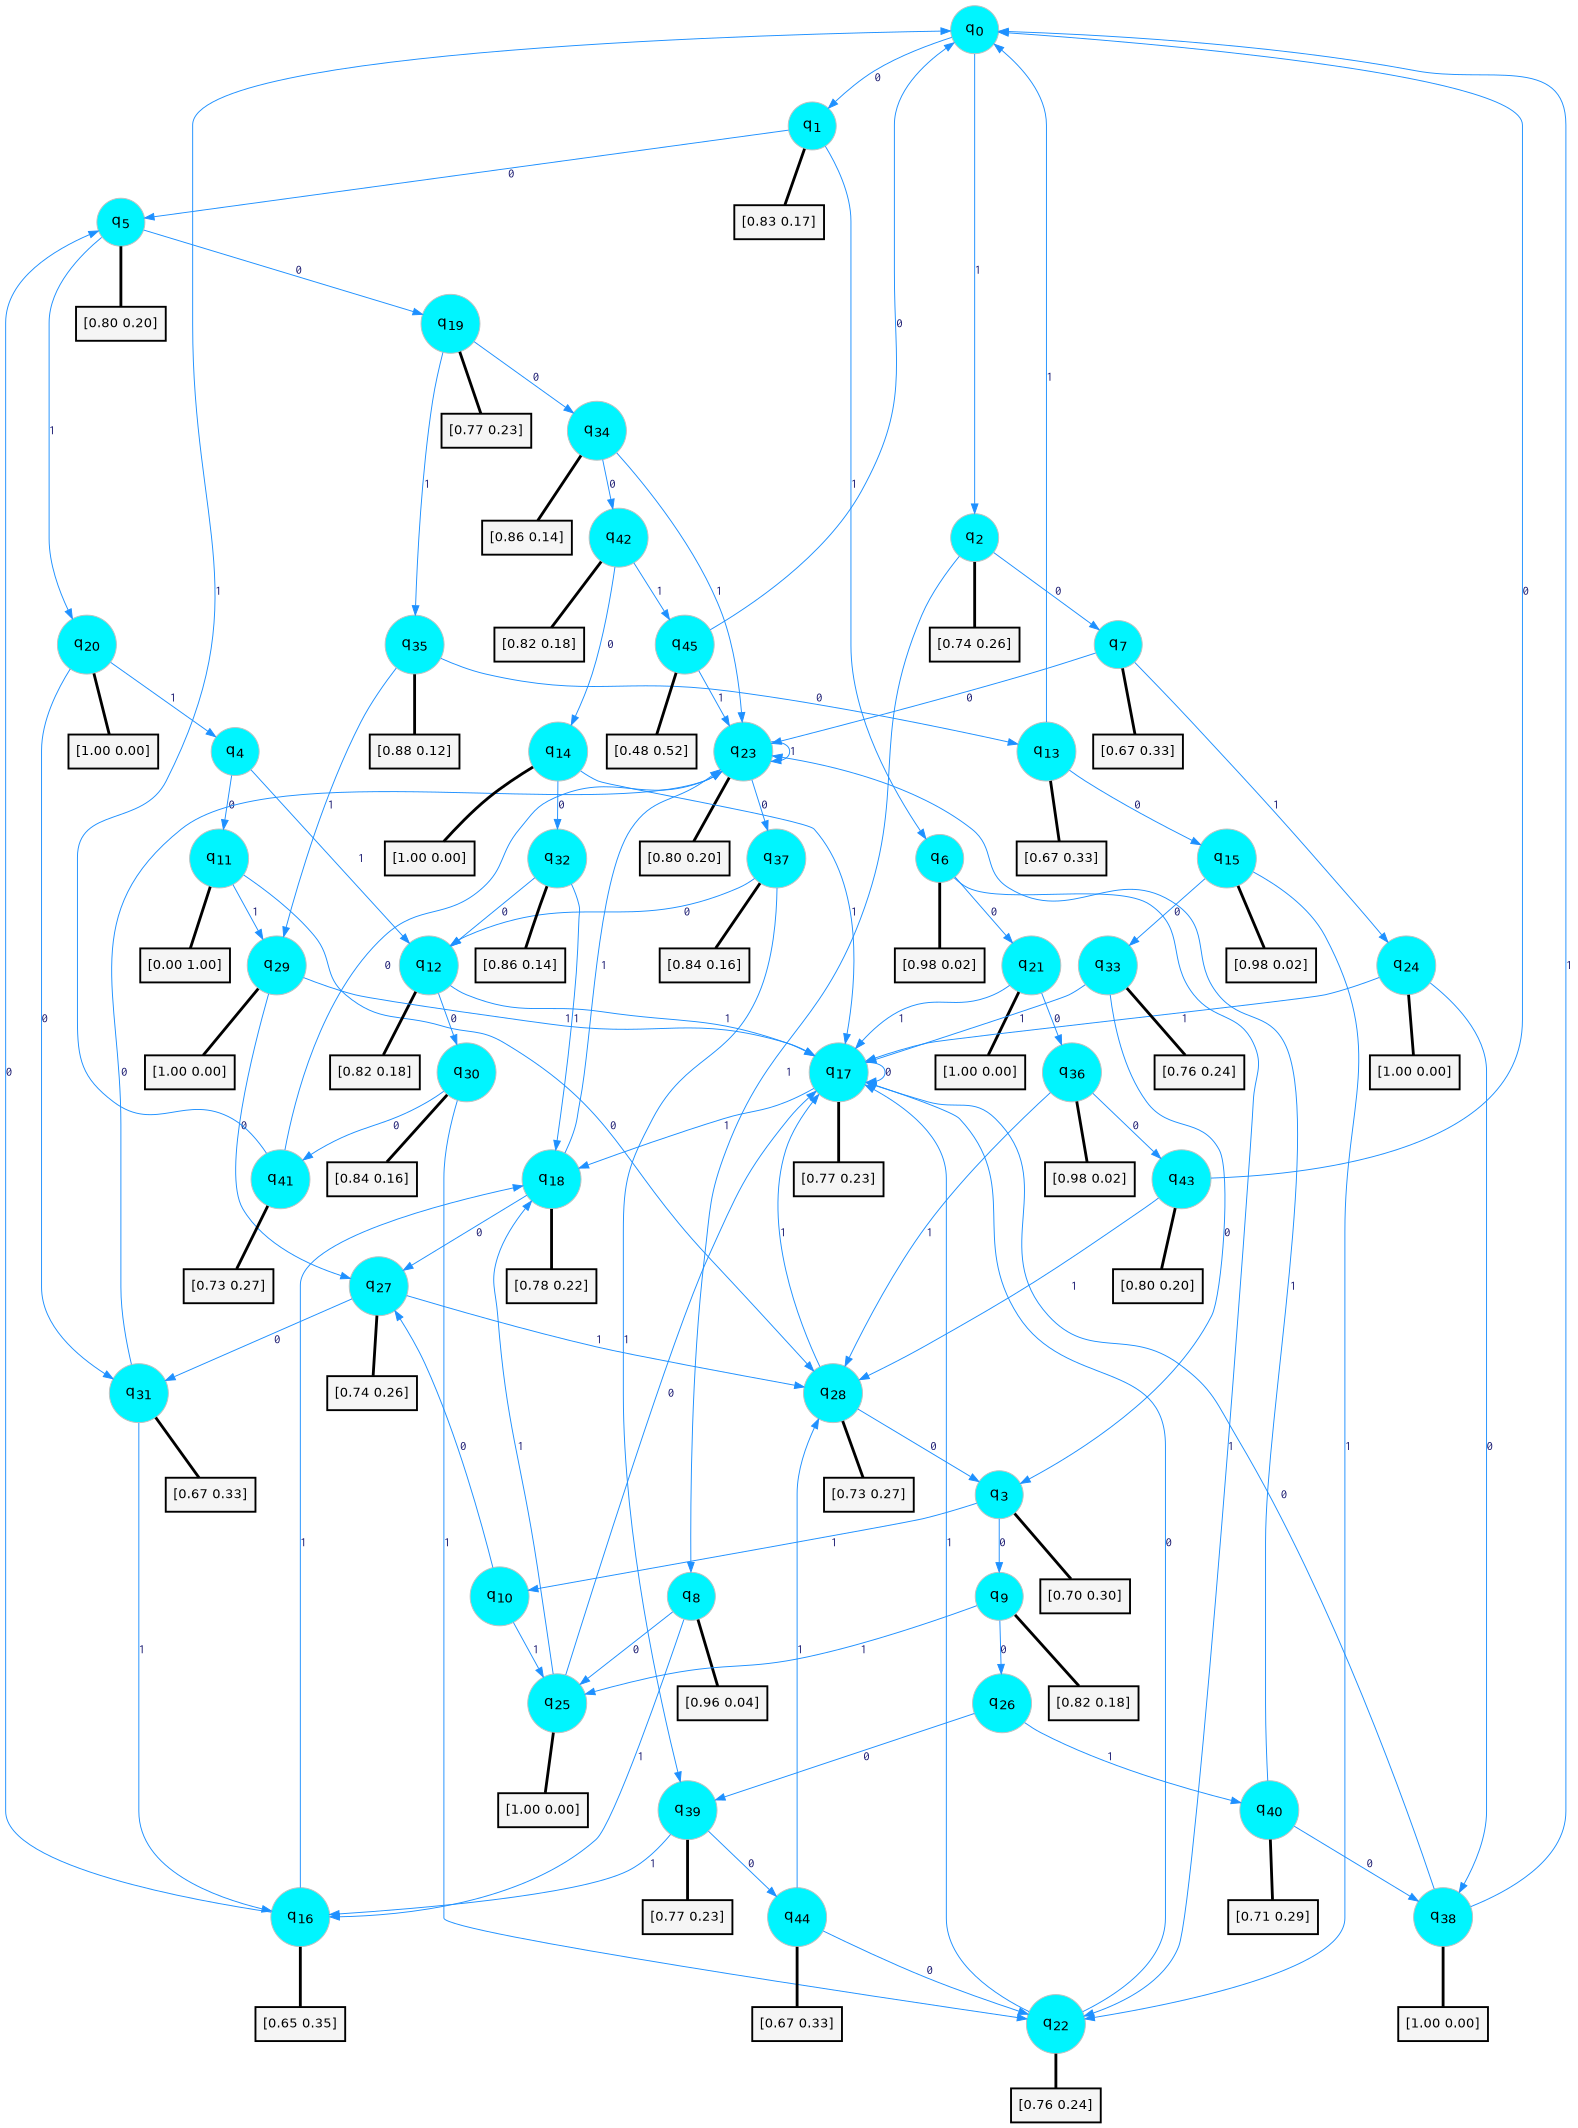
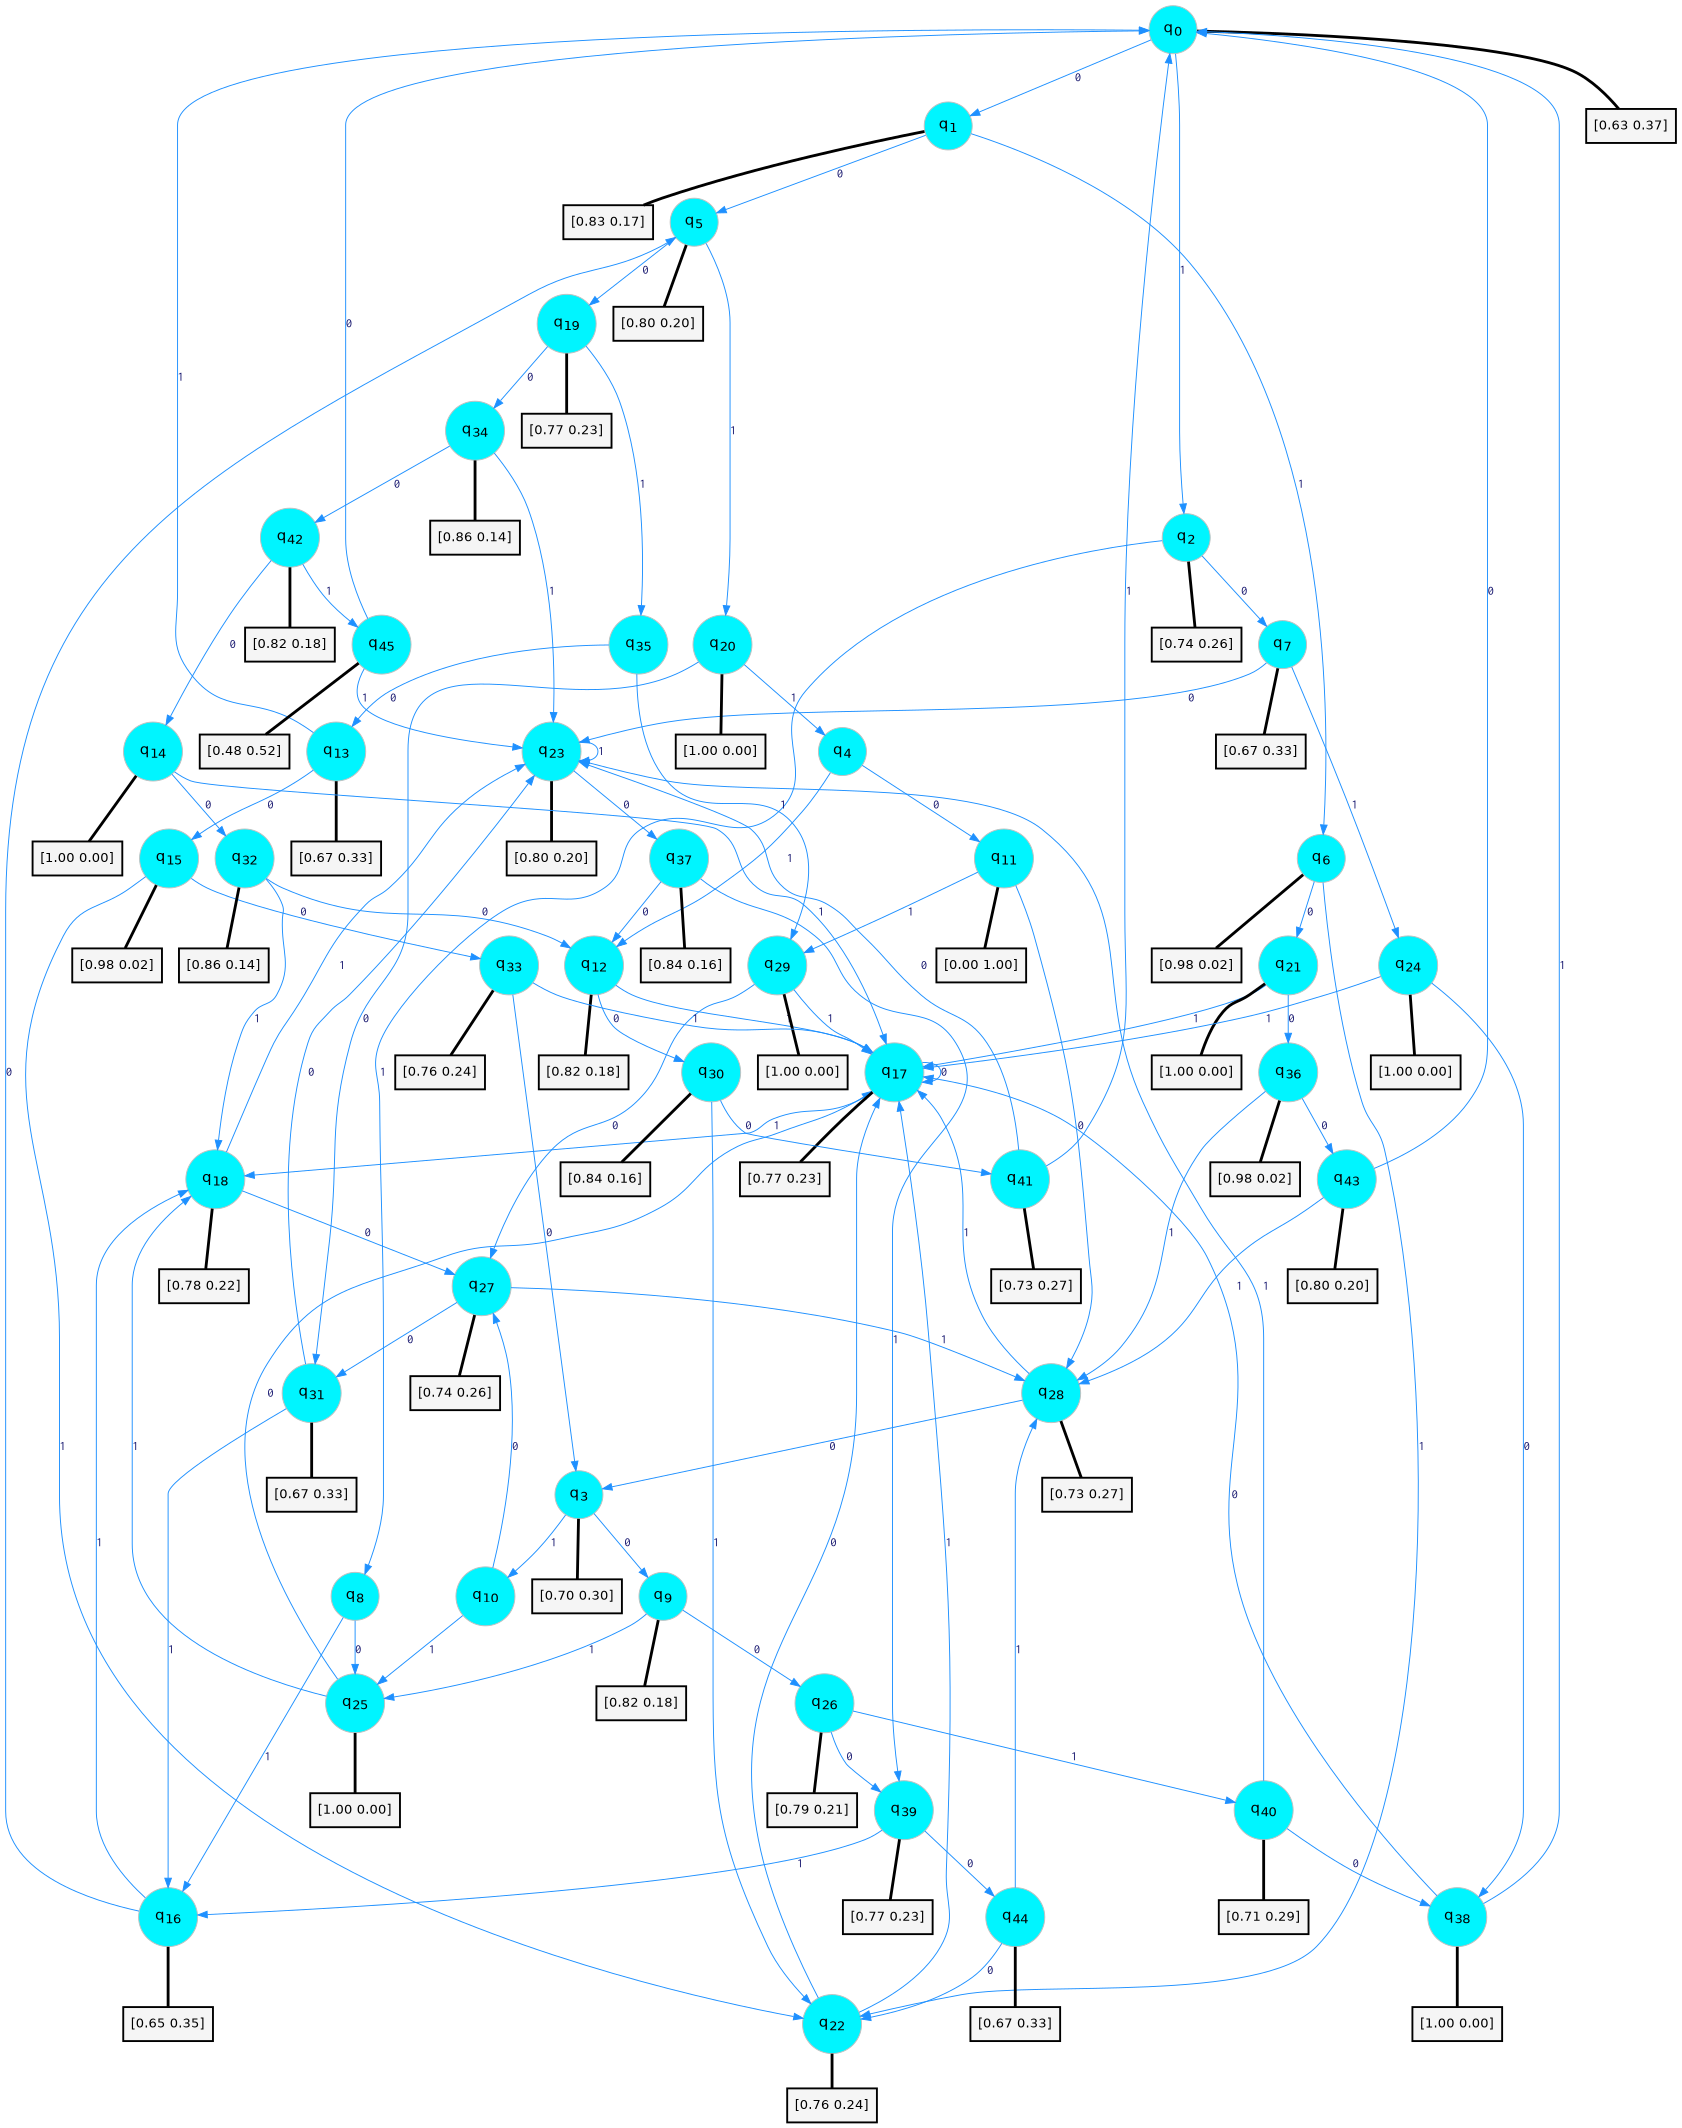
  digraph {
    rankdir=TD
    node [color=gray fillcolor=turquoise1 fontcolor=black fontname=Helvetica fontsize=16 fontweight=bold shape=circle style=filled]
    edge [arrowsize=1 color=dodgerblue1 fontcolor=midnightblue fontname=courier fontweight=bold penwidth=1 style=solid weight=20]
    n1 [label=<q<SUB>0</SUB>>]
    n2 [label=<q<SUB>1</SUB>>]
    n3 [label=<q<SUB>2</SUB>>]
+   n4 [color=black fillcolor=whitesmoke fontsize=14 label="[0.63 0.37]" penwidth=2 shape=box]
    n5 [label=<q<SUB>5</SUB>>]
    n6 [label=<q<SUB>6</SUB>>]
    n7 [color=black fillcolor=whitesmoke fontsize=14 label="[0.83 0.17]" penwidth=2 shape=box]
    n8 [label=<q<SUB>7</SUB>>]
    n9 [label=<q<SUB>8</SUB>>]
    n10 [color=black fillcolor=whitesmoke fontsize=14 label="[0.74 0.26]" penwidth=2 shape=box]
    n11 [label=<q<SUB>19</SUB>>]
    n12 [label=<q<SUB>20</SUB>>]
    n13 [color=black fillcolor=whitesmoke fontsize=14 label="[0.80 0.20]" penwidth=2 shape=box]
    n14 [label=<q<SUB>21</SUB>>]
    n15 [label=<q<SUB>22</SUB>>]
    n16 [color=black fillcolor=whitesmoke fontsize=14 label="[0.98 0.02]" penwidth=2 shape=box]
    n17 [label=<q<SUB>23</SUB>>]
    n18 [label=<q<SUB>24</SUB>>]
    n19 [color=black fillcolor=whitesmoke fontsize=14 label="[0.67 0.33]" penwidth=2 shape=box]
    n20 [label=<q<SUB>16</SUB>>]
    n21 [label=<q<SUB>25</SUB>>]
-   n22 [color=black fillcolor=whitesmoke fontsize=14 label="[0.96 0.04]" penwidth=2 shape=box]
    n23 [label=<q<SUB>3</SUB>>]
    n24 [label=<q<SUB>9</SUB>>]
    n25 [label=<q<SUB>10</SUB>>]
    n26 [color=black fillcolor=whitesmoke fontsize=14 label="[0.70 0.30]" penwidth=2 shape=box]
    n27 [label=<q<SUB>26</SUB>>]
    n28 [color=black fillcolor=whitesmoke fontsize=14 label="[0.82 0.18]" penwidth=2 shape=box]
    n29 [label=<q<SUB>27</SUB>>]
    n30 [label=<q<SUB>4</SUB>>]
    n31 [label=<q<SUB>11</SUB>>]
    n32 [label=<q<SUB>12</SUB>>]
    n33 [label=<q<SUB>28</SUB>>]
    n34 [label=<q<SUB>29</SUB>>]
    n35 [color=black fillcolor=whitesmoke fontsize=14 label="[0.00 1.00]" penwidth=2 shape=box]
    n36 [label=<q<SUB>17</SUB>>]
    n37 [label=<q<SUB>30</SUB>>]
    n38 [color=black fillcolor=whitesmoke fontsize=14 label="[0.82 0.18]" penwidth=2 shape=box]
    n39 [label=<q<SUB>34</SUB>>]
    n40 [label=<q<SUB>35</SUB>>]
    n41 [color=black fillcolor=whitesmoke fontsize=14 label="[0.77 0.23]" penwidth=2 shape=box]
    n42 [label=<q<SUB>31</SUB>>]
    n43 [color=black fillcolor=whitesmoke fontsize=14 label="[1.00 0.00]" penwidth=2 shape=box]
    n44 [label=<q<SUB>36</SUB>>]
    n45 [color=black fillcolor=whitesmoke fontsize=14 label="[1.00 0.00]" penwidth=2 shape=box]
    n46 [color=black fillcolor=whitesmoke fontsize=14 label="[0.76 0.24]" penwidth=2 shape=box]
    n47 [label=<q<SUB>37</SUB>>]
    n48 [color=black fillcolor=whitesmoke fontsize=14 label="[0.80 0.20]" penwidth=2 shape=box]
    n49 [label=<q<SUB>38</SUB>>]
    n50 [color=black fillcolor=whitesmoke fontsize=14 label="[1.00 0.00]" penwidth=2 shape=box]
    n51 [label=<q<SUB>18</SUB>>]
    n52 [color=black fillcolor=whitesmoke fontsize=14 label="[0.65 0.35]" penwidth=2 shape=box]
    n53 [color=black fillcolor=whitesmoke fontsize=14 label="[1.00 0.00]" penwidth=2 shape=box]
    n54 [label=<q<SUB>39</SUB>>]
    n55 [label=<q<SUB>40</SUB>>]
+   n56 [color=black fillcolor=whitesmoke fontsize=14 label="[0.79 0.21]" penwidth=2 shape=box]
    n57 [color=black fillcolor=whitesmoke fontsize=14 label="[0.74 0.26]" penwidth=2 shape=box]
    n58 [color=black fillcolor=whitesmoke fontsize=14 label="[0.73 0.27]" penwidth=2 shape=box]
    n59 [color=black fillcolor=whitesmoke fontsize=14 label="[1.00 0.00]" penwidth=2 shape=box]
    n60 [color=black fillcolor=whitesmoke fontsize=14 label="[0.77 0.23]" penwidth=2 shape=box]
    n61 [label=<q<SUB>41</SUB>>]
    n62 [color=black fillcolor=whitesmoke fontsize=14 label="[0.84 0.16]" penwidth=2 shape=box]
    n63 [label=<q<SUB>13</SUB>>]
    n64 [label=<q<SUB>15</SUB>>]
    n65 [color=black fillcolor=whitesmoke fontsize=14 label="[0.67 0.33]" penwidth=2 shape=box]
    n66 [label=<q<SUB>33</SUB>>]
    n67 [color=black fillcolor=whitesmoke fontsize=14 label="[0.98 0.02]" penwidth=2 shape=box]
    n68 [label=<q<SUB>14</SUB>>]
    n69 [label=<q<SUB>32</SUB>>]
    n70 [color=black fillcolor=whitesmoke fontsize=14 label="[1.00 0.00]" penwidth=2 shape=box]
    n71 [color=black fillcolor=whitesmoke fontsize=14 label="[0.86 0.14]" penwidth=2 shape=box]
    n72 [color=black fillcolor=whitesmoke fontsize=14 label="[0.76 0.24]" penwidth=2 shape=box]
    n73 [color=black fillcolor=whitesmoke fontsize=14 label="[0.78 0.22]" penwidth=2 shape=box]
    n74 [label=<q<SUB>42</SUB>>]
    n75 [color=black fillcolor=whitesmoke fontsize=14 label="[0.86 0.14]" penwidth=2 shape=box]
-   n76 [color=black fillcolor=whitesmoke fontsize=14 label="[0.88 0.12]" penwidth=2 shape=box]
    n77 [color=black fillcolor=whitesmoke fontsize=14 label="[0.67 0.33]" penwidth=2 shape=box]
    n78 [label=<q<SUB>43</SUB>>]
    n79 [color=black fillcolor=whitesmoke fontsize=14 label="[0.98 0.02]" penwidth=2 shape=box]
    n80 [color=black fillcolor=whitesmoke fontsize=14 label="[0.84 0.16]" penwidth=2 shape=box]
    n81 [color=black fillcolor=whitesmoke fontsize=14 label="[1.00 0.00]" penwidth=2 shape=box]
    n82 [label=<q<SUB>44</SUB>>]
    n83 [color=black fillcolor=whitesmoke fontsize=14 label="[0.77 0.23]" penwidth=2 shape=box]
    n84 [color=black fillcolor=whitesmoke fontsize=14 label="[0.71 0.29]" penwidth=2 shape=box]
    n85 [color=black fillcolor=whitesmoke fontsize=14 label="[0.73 0.27]" penwidth=2 shape=box]
    n86 [label=<q<SUB>45</SUB>>]
    n87 [color=black fillcolor=whitesmoke fontsize=14 label="[0.82 0.18]" penwidth=2 shape=box]
    n88 [color=black fillcolor=whitesmoke fontsize=14 label="[0.80 0.20]" penwidth=2 shape=box]
    n89 [color=black fillcolor=whitesmoke fontsize=14 label="[0.67 0.33]" penwidth=2 shape=box]
    n90 [color=black fillcolor=whitesmoke fontsize=14 label="[0.48 0.52]" penwidth=2 shape=box]
    n1 -> n2 [label=0]
    n1 -> n3 [label=1]
+   n1 -> n4 [arrowhead=none color=black penwidth=3]
    n2 -> n5 [label=0]
    n2 -> n6 [label=1]
    n2 -> n7 [arrowhead=none color=black penwidth=3]
    n3 -> n8 [label=0]
    n3 -> n9 [label=1]
    n3 -> n10 [arrowhead=none color=black penwidth=3]
    n5 -> n11 [label=0]
    n5 -> n12 [label=1]
    n5 -> n13 [arrowhead=none color=black penwidth=3]
    n6 -> n14 [label=0]
    n6 -> n15 [label=1]
    n6 -> n16 [arrowhead=none color=black penwidth=3]
    n8 -> n17 [label=0]
    n8 -> n18 [label=1]
    n8 -> n19 [arrowhead=none color=black penwidth=3]
    n9 -> n20 [label=1]
    n9 -> n21 [label=0]
-   n9 -> n22 [arrowhead=none color=black penwidth=3]
    n11 -> n39 [label=0]
    n11 -> n40 [label=1]
    n11 -> n41 [arrowhead=none color=black penwidth=3]
    n12 -> n30 [label=1]
    n12 -> n42 [label=0]
    n12 -> n43 [arrowhead=none color=black penwidth=3]
    n14 -> n36 [label=1]
    n14 -> n44 [label=0]
    n14 -> n45 [arrowhead=none color=black penwidth=3]
    n15 -> n36 [label=0]
    n15 -> n36 [label=1]
    n15 -> n46 [arrowhead=none color=black penwidth=3]
    n17 -> n17 [label=1]
    n17 -> n47 [label=0]
    n17 -> n48 [arrowhead=none color=black penwidth=3]
    n18 -> n36 [label=1]
    n18 -> n49 [label=0]
    n18 -> n50 [arrowhead=none color=black penwidth=3]
    n20 -> n5 [label=0]
    n20 -> n51 [label=1]
    n20 -> n52 [arrowhead=none color=black penwidth=3]
    n21 -> n36 [label=0]
    n21 -> n51 [label=1]
    n21 -> n53 [arrowhead=none color=black penwidth=3]
    n23 -> n24 [label=0]
    n23 -> n25 [label=1]
    n23 -> n26 [arrowhead=none color=black penwidth=3]
    n24 -> n21 [label=1]
    n24 -> n27 [label=0]
    n24 -> n28 [arrowhead=none color=black penwidth=3]
    n25 -> n21 [label=1]
    n25 -> n29 [label=0]
    n27 -> n54 [label=0]
    n27 -> n55 [label=1]
+   n27 -> n56 [arrowhead=none color=black penwidth=3]
    n29 -> n33 [label=1]
    n29 -> n42 [label=0]
    n29 -> n57 [arrowhead=none color=black penwidth=3]
    n30 -> n31 [label=0]
    n30 -> n32 [label=1]
    n31 -> n33 [label=0]
    n31 -> n34 [label=1]
    n31 -> n35 [arrowhead=none color=black penwidth=3]
    n32 -> n36 [label=1]
    n32 -> n37 [label=0]
    n32 -> n38 [arrowhead=none color=black penwidth=3]
    n33 -> n23 [label=0]
    n33 -> n36 [label=1]
    n33 -> n58 [arrowhead=none color=black penwidth=3]
    n34 -> n29 [label=0]
    n34 -> n36 [label=1]
    n34 -> n59 [arrowhead=none color=black penwidth=3]
    n36 -> n36 [label=0]
    n36 -> n51 [label=1]
    n36 -> n60 [arrowhead=none color=black penwidth=3]
    n37 -> n15 [label=1]
    n37 -> n61 [label=0]
    n37 -> n62 [arrowhead=none color=black penwidth=3]
    n39 -> n17 [label=1]
    n39 -> n74 [label=0]
    n39 -> n75 [arrowhead=none color=black penwidth=3]
    n40 -> n34 [label=1]
    n40 -> n63 [label=0]
-   n40 -> n76 [arrowhead=none color=black penwidth=3]
    n42 -> n17 [label=0]
    n42 -> n20 [label=1]
    n42 -> n77 [arrowhead=none color=black penwidth=3]
    n44 -> n33 [label=1]
    n44 -> n78 [label=0]
    n44 -> n79 [arrowhead=none color=black penwidth=3]
    n47 -> n32 [label=0]
    n47 -> n54 [label=1]
    n47 -> n80 [arrowhead=none color=black penwidth=3]
    n49 -> n1 [label=1]
    n49 -> n36 [label=0]
    n49 -> n81 [arrowhead=none color=black penwidth=3]
    n51 -> n17 [label=1]
    n51 -> n29 [label=0]
    n51 -> n73 [arrowhead=none color=black penwidth=3]
    n54 -> n20 [label=1]
    n54 -> n82 [label=0]
    n54 -> n83 [arrowhead=none color=black penwidth=3]
    n55 -> n17 [label=1]
    n55 -> n49 [label=0]
    n55 -> n84 [arrowhead=none color=black penwidth=3]
    n61 -> n1 [label=1]
    n61 -> n17 [label=0]
    n61 -> n85 [arrowhead=none color=black penwidth=3]
    n63 -> n1 [label=1]
    n63 -> n64 [label=0]
    n63 -> n65 [arrowhead=none color=black penwidth=3]
    n64 -> n15 [label=1]
    n64 -> n66 [label=0]
    n64 -> n67 [arrowhead=none color=black penwidth=3]
    n66 -> n23 [label=0]
    n66 -> n36 [label=1]
    n66 -> n72 [arrowhead=none color=black penwidth=3]
    n68 -> n36 [label=1]
    n68 -> n69 [label=0]
    n68 -> n70 [arrowhead=none color=black penwidth=3]
    n69 -> n32 [label=0]
    n69 -> n51 [label=1]
    n69 -> n71 [arrowhead=none color=black penwidth=3]
    n74 -> n68 [label=0]
    n74 -> n86 [label=1]
    n74 -> n87 [arrowhead=none color=black penwidth=3]
    n78 -> n1 [label=0]
    n78 -> n33 [label=1]
    n78 -> n88 [arrowhead=none color=black penwidth=3]
    n82 -> n15 [label=0]
    n82 -> n33 [label=1]
    n82 -> n89 [arrowhead=none color=black penwidth=3]
    n86 -> n1 [label=0]
    n86 -> n17 [label=1]
    n86 -> n90 [arrowhead=none color=black penwidth=3]
  }
